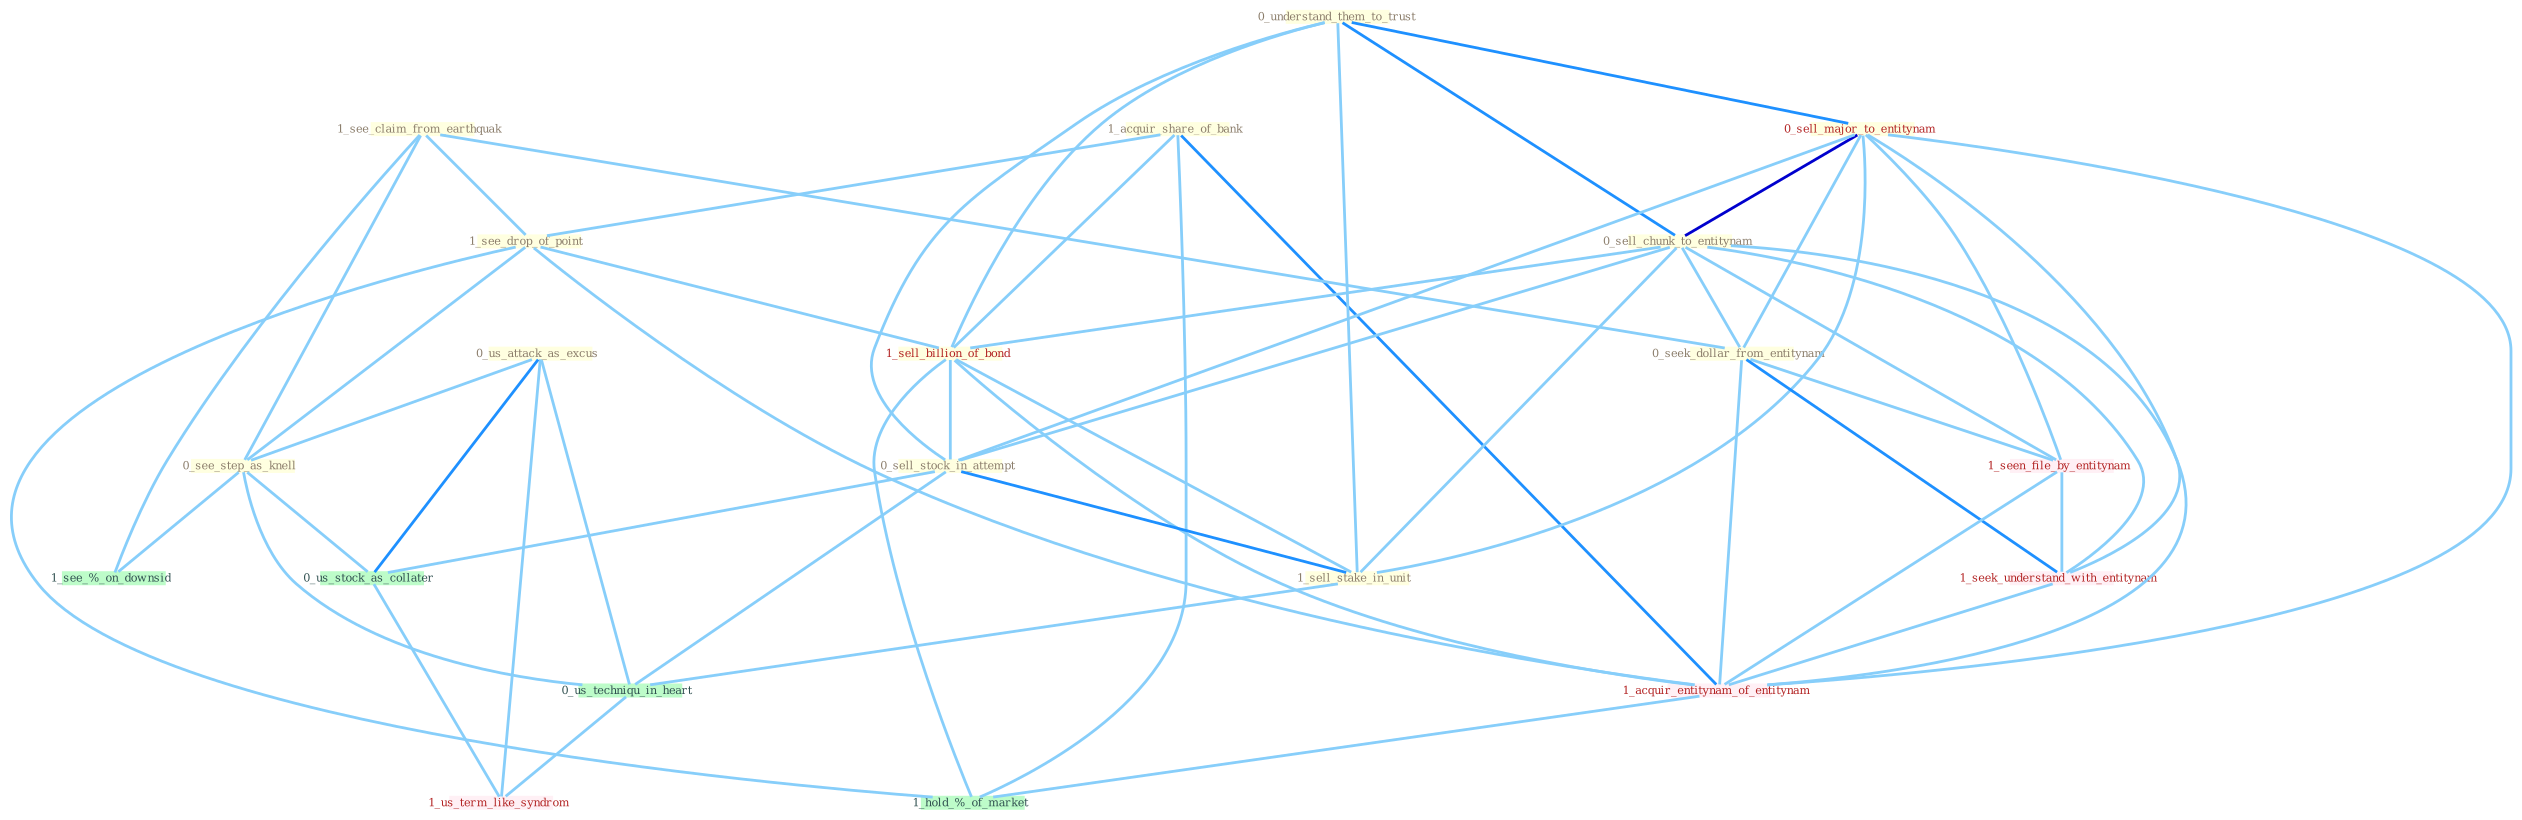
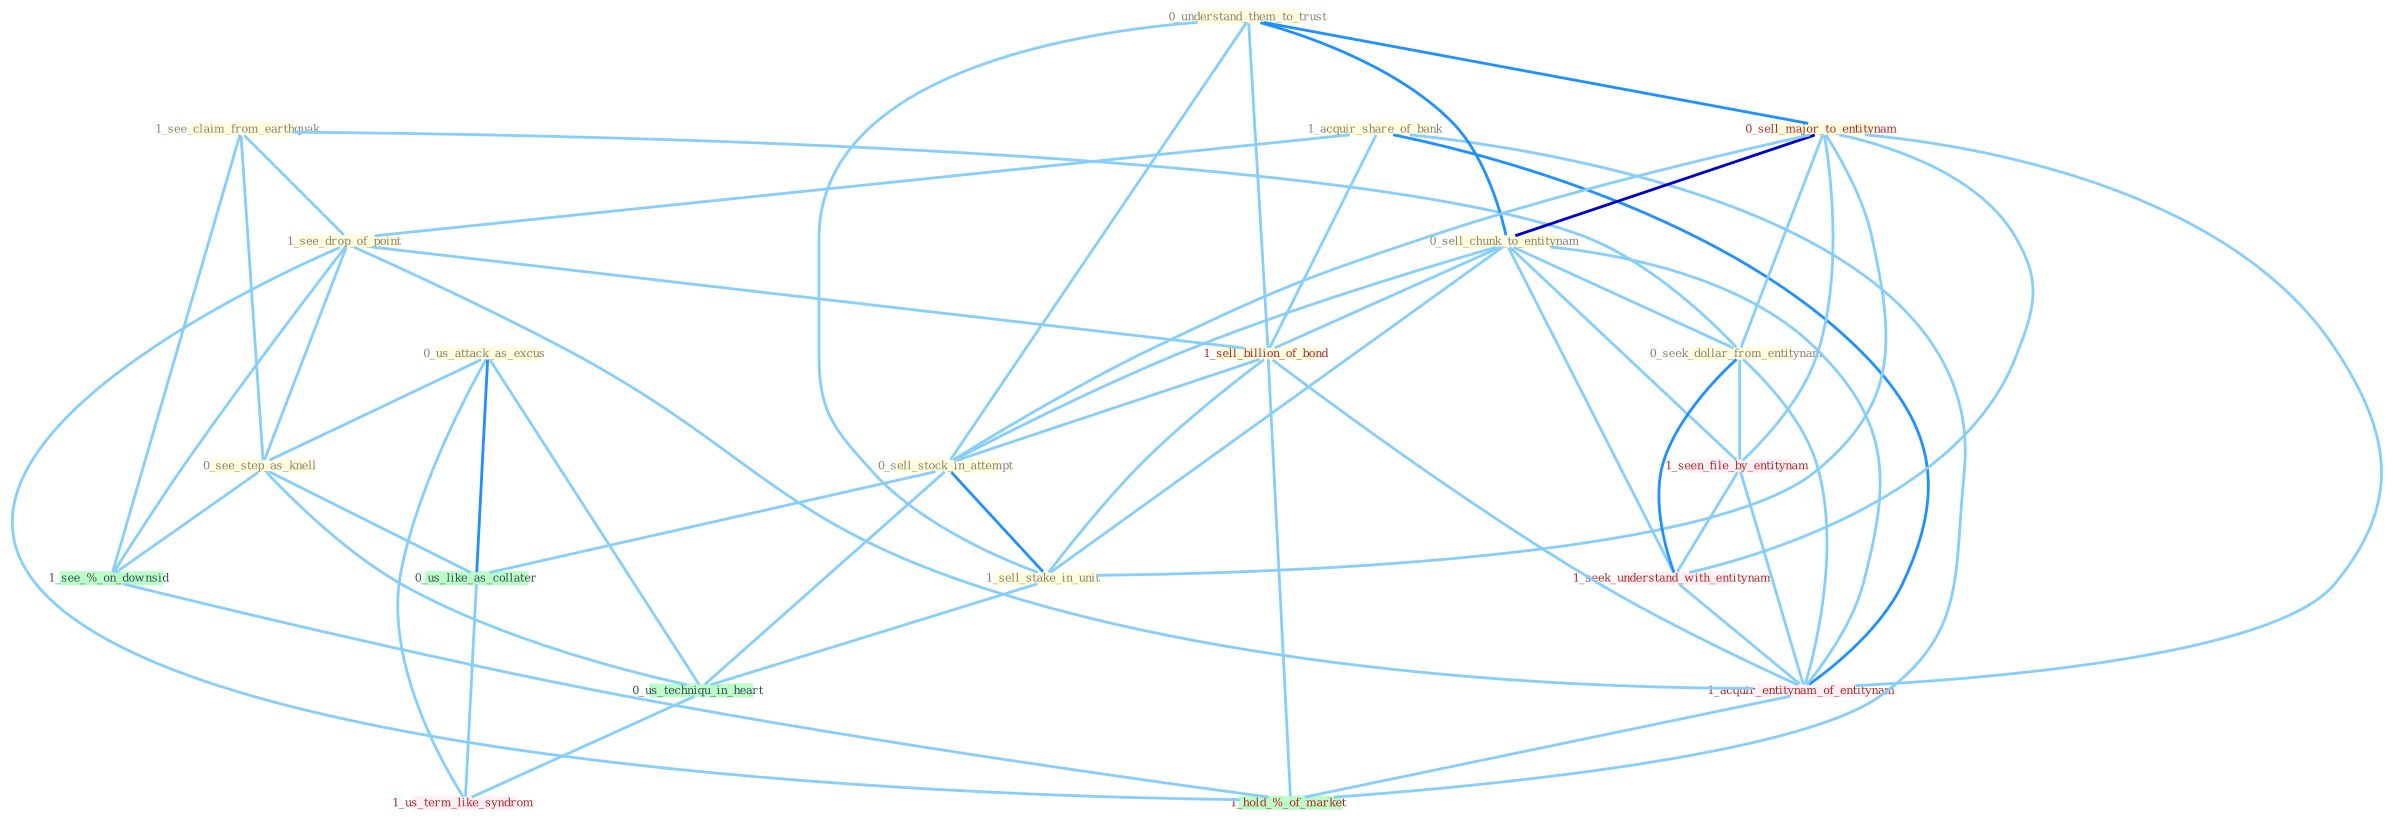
  graph {
    node [color="#ffffe0" fixedsize=true fontcolor="#8b7d6b" fontsize=4 shape=polygon style=filled]
    edge [color="#87cefa" w=1]
    "1_acquir_share_of_bank " [height=.06 width=.5]
    "1_see_claim_from_earthquak " [height=.06 width=.5]
    n3 [height=.06 label="0_understand_them_to_trust" width=.5]
    "0_sell_major_to_entitynam " [fontcolor="#b22222" height=.06 width=.5]
    "0_sell_chunk_to_entitynam " [height=.06 width=.5]
    "0_us_attack_as_excus " [height=.06 width=.5]
    "0_seek_dollar_from_entitynam " [height=.06 width=.5]
    "1_see_drop_of_point " [height=.06 width=.5]
    "1_sell_billion_of_bond " [fontcolor="#b22222" height=.06 width=.5]
    "0_sell_stock_in_attempt " [height=.06 width=.5]
    "0_see_step_as_knell " [height=.06 width=.5]
    "1_sell_stake_in_unit " [height=.06 width=.5]
    "1_seen_file_by_entitynam " [color="#fff0f5" fontcolor="#b22222" height=.06 width=.5]
    "1_seek_understand_with_entitynam " [color="#fff0f5" fontcolor="#b22222" height=.06 width=.5]
    "1_acquir_entitynam_of_entitynam " [color="#fff0f5" fontcolor="#b22222" height=.06 width=.5]
    "1_us_term_like_syndrom " [color="#fff0f5" fontcolor="#b22222" height=.06 width=.5]
-   "1_hold_%_of_market " [color="#BDFCC9" fontcolor="#2f4f4f" height=.06 width=.5]
+   "1_hold_%_of_market " [color="#BDFCC9" fontcolor="#b22222" height=.06 width=.5]
    "1_see_%_on_downsid " [color="#BDFCC9" fontcolor="#2f4f4f" height=.06 width=.5]
-   "0_us_stock_as_collater " [color="#BDFCC9" fontcolor="#2f4f4f" height=.06 width=.5]
+   "0_us_stock_as_collater " [color="#BDFCC9" fontcolor="#2f4f4f" height=.06 width=.5 label="0_us_like_as_collater"]
    "0_us_techniqu_in_heart " [color="#BDFCC9" fontcolor="#2f4f4f" height=.06 width=.5]
    subgraph sub_1 {
      "1_acquir_share_of_bank "
      "1_see_claim_from_earthquak "
      n3
      "0_sell_major_to_entitynam "
      "0_sell_chunk_to_entitynam "
      "0_us_attack_as_excus "
      "0_seek_dollar_from_entitynam "
      "1_see_drop_of_point "
      "1_sell_billion_of_bond "
      "0_sell_stock_in_attempt "
      "0_see_step_as_knell "
      "1_sell_stake_in_unit "
    }
    subgraph sub_2 {
      "1_seen_file_by_entitynam "
      "1_seek_understand_with_entitynam "
      "1_acquir_entitynam_of_entitynam "
      "1_us_term_like_syndrom "
    }
    "1_acquir_share_of_bank " -- "1_see_drop_of_point "
    "1_acquir_share_of_bank " -- "1_sell_billion_of_bond "
    "1_acquir_share_of_bank " -- "1_acquir_entitynam_of_entitynam " [color="#1e90ff" w=2]
    "1_acquir_share_of_bank " -- "1_hold_%_of_market "
    "1_see_claim_from_earthquak " -- "0_seek_dollar_from_entitynam "
    "1_see_claim_from_earthquak " -- "1_see_drop_of_point "
    "1_see_claim_from_earthquak " -- "0_see_step_as_knell "
    "1_see_claim_from_earthquak " -- "1_see_%_on_downsid "
    n3 -- "0_sell_major_to_entitynam " [color="#1e90ff" w=2]
    n3 -- "0_sell_chunk_to_entitynam " [color="#1e90ff" w=2]
    n3 -- "1_sell_billion_of_bond "
    n3 -- "0_sell_stock_in_attempt "
    n3 -- "1_sell_stake_in_unit "
    "0_sell_major_to_entitynam " -- "0_sell_chunk_to_entitynam " [color="#0000cd" w=3]
    "0_sell_major_to_entitynam " -- "0_seek_dollar_from_entitynam "
    "0_sell_major_to_entitynam " -- "0_sell_stock_in_attempt "
    "0_sell_major_to_entitynam " -- "1_sell_stake_in_unit "
    "0_sell_major_to_entitynam " -- "1_seen_file_by_entitynam "
    "0_sell_major_to_entitynam " -- "1_seek_understand_with_entitynam "
    "0_sell_major_to_entitynam " -- "1_acquir_entitynam_of_entitynam "
    "0_sell_chunk_to_entitynam " -- "0_seek_dollar_from_entitynam "
    "0_sell_chunk_to_entitynam " -- "1_sell_billion_of_bond "
    "0_sell_chunk_to_entitynam " -- "0_sell_stock_in_attempt "
    "0_sell_chunk_to_entitynam " -- "1_sell_stake_in_unit "
    "0_sell_chunk_to_entitynam " -- "1_seen_file_by_entitynam "
    "0_sell_chunk_to_entitynam " -- "1_seek_understand_with_entitynam "
    "0_sell_chunk_to_entitynam " -- "1_acquir_entitynam_of_entitynam "
    "0_us_attack_as_excus " -- "0_see_step_as_knell "
    "0_us_attack_as_excus " -- "1_us_term_like_syndrom "
    "0_us_attack_as_excus " -- "0_us_stock_as_collater " [color="#1e90ff" w=2]
    "0_us_attack_as_excus " -- "0_us_techniqu_in_heart "
    "0_seek_dollar_from_entitynam " -- "1_seen_file_by_entitynam "
    "0_seek_dollar_from_entitynam " -- "1_seek_understand_with_entitynam " [color="#1e90ff" w=2]
    "0_seek_dollar_from_entitynam " -- "1_acquir_entitynam_of_entitynam "
    "1_see_drop_of_point " -- "1_sell_billion_of_bond "
    "1_see_drop_of_point " -- "0_see_step_as_knell "
    "1_see_drop_of_point " -- "1_acquir_entitynam_of_entitynam "
    "1_see_drop_of_point " -- "1_hold_%_of_market "
+   "1_see_drop_of_point " -- "1_see_%_on_downsid "
    "1_sell_billion_of_bond " -- "0_sell_stock_in_attempt "
    "1_sell_billion_of_bond " -- "1_sell_stake_in_unit "
    "1_sell_billion_of_bond " -- "1_acquir_entitynam_of_entitynam "
    "1_sell_billion_of_bond " -- "1_hold_%_of_market "
    "0_sell_stock_in_attempt " -- "1_sell_stake_in_unit " [color="#1e90ff" w=2]
    "0_sell_stock_in_attempt " -- "0_us_stock_as_collater "
    "0_sell_stock_in_attempt " -- "0_us_techniqu_in_heart "
    "0_see_step_as_knell " -- "1_see_%_on_downsid "
    "0_see_step_as_knell " -- "0_us_stock_as_collater "
    "0_see_step_as_knell " -- "0_us_techniqu_in_heart "
    "1_sell_stake_in_unit " -- "0_us_techniqu_in_heart "
    "1_seen_file_by_entitynam " -- "1_seek_understand_with_entitynam "
    "1_seen_file_by_entitynam " -- "1_acquir_entitynam_of_entitynam "
    "1_seek_understand_with_entitynam " -- "1_acquir_entitynam_of_entitynam "
    "1_acquir_entitynam_of_entitynam " -- "1_hold_%_of_market "
+   "1_see_%_on_downsid " -- "1_hold_%_of_market "
    "0_us_stock_as_collater " -- "1_us_term_like_syndrom "
    "0_us_techniqu_in_heart " -- "1_us_term_like_syndrom "
  }
